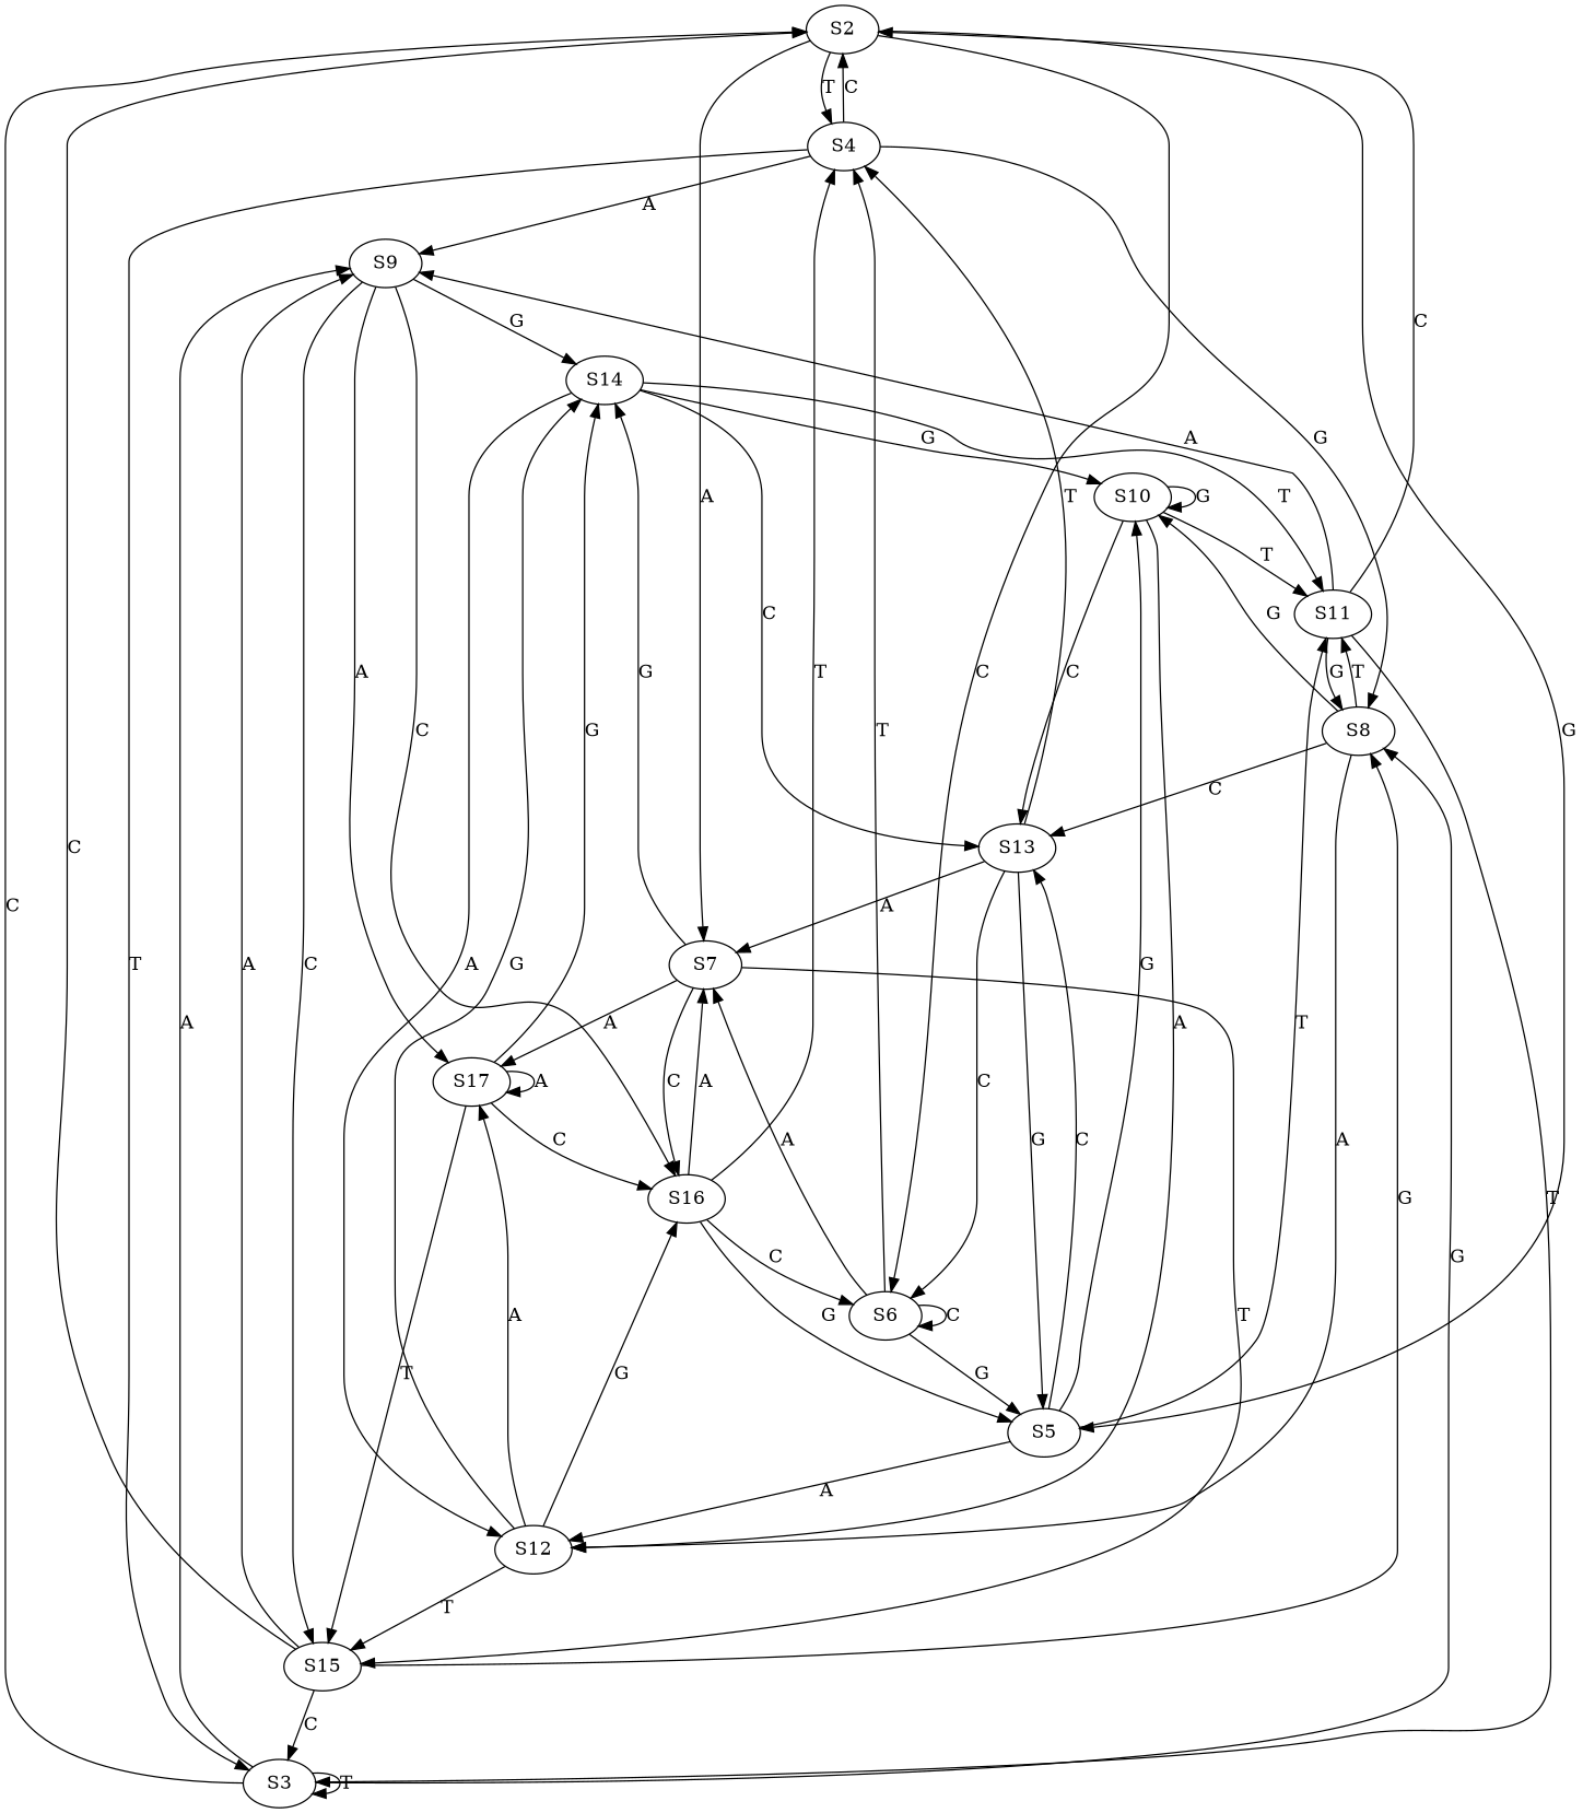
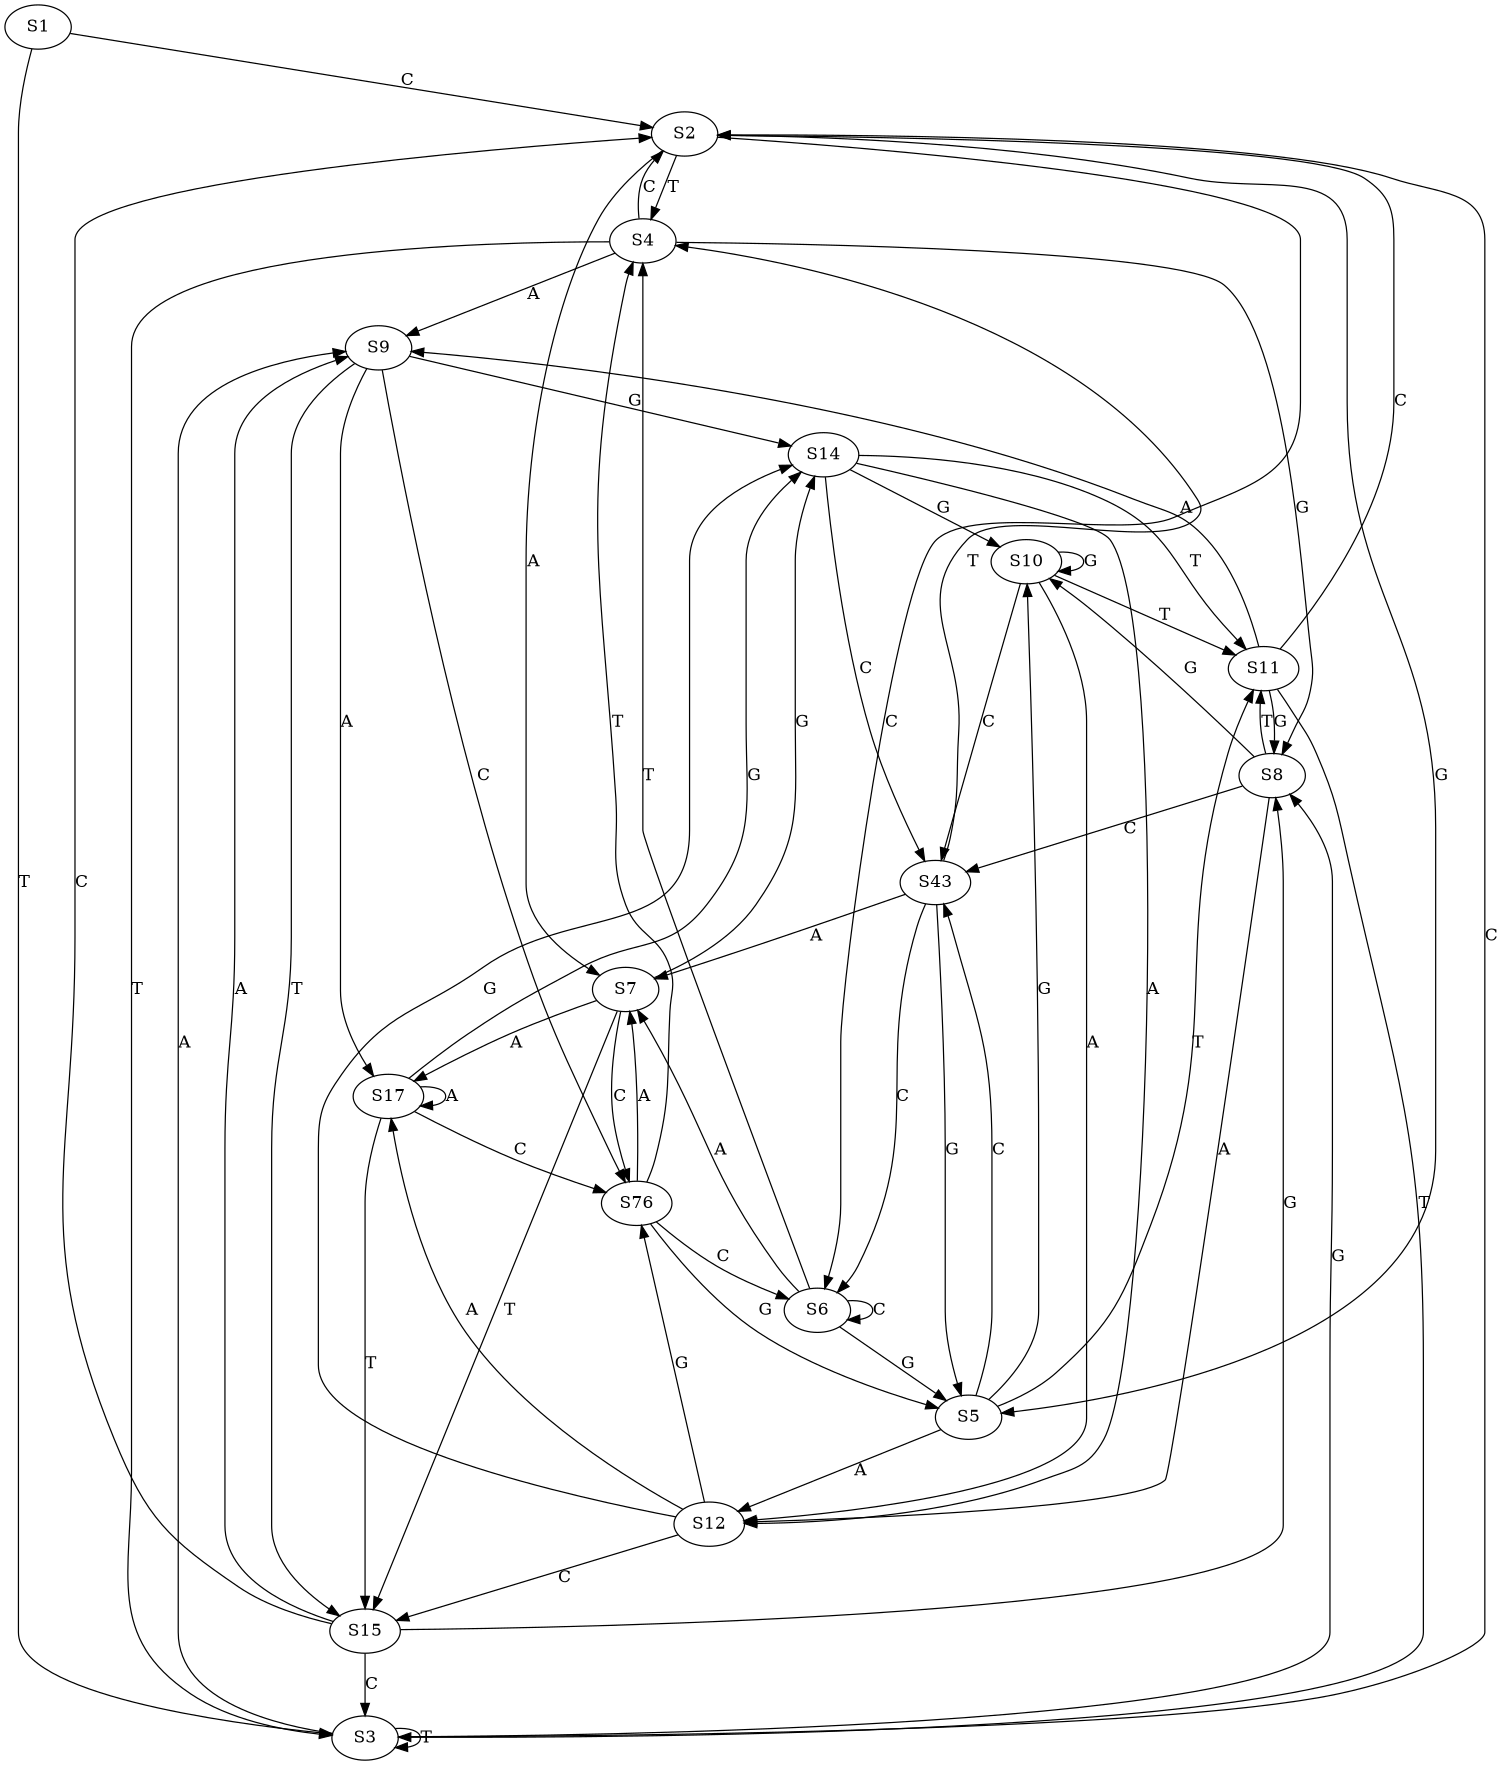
  strict digraph {
+   S1
    S2
    S3
    S4
    S5
    S6
    S7
    S8
    S9
    S10
    S11
    S12
-   S13
+   S13 [label=S43]
    S14
    S15
-   S16
+   S16 [label=S76]
    S17
+   S1 -> S2 [label=C]
+   S1 -> S3 [label=T]
    S2 -> S4 [label=T]
    S2 -> S5 [label=G]
    S2 -> S6 [label=C]
    S2 -> S7 [label=A]
    S3 -> S2 [label=C]
    S3 -> S3 [label=T]
    S3 -> S8 [label=G]
    S3 -> S9 [label=A]
    S4 -> S2 [label=C]
    S4 -> S3 [label=T]
    S4 -> S8 [label=G]
    S4 -> S9 [label=A]
    S5 -> S10 [label=G]
    S5 -> S11 [label=T]
    S5 -> S12 [label=A]
    S5 -> S13 [label=C]
    S6 -> S4 [label=T]
    S6 -> S5 [label=G]
    S6 -> S6 [label=C]
    S6 -> S7 [label=A]
    S7 -> S14 [label=G]
    S7 -> S15 [label=T]
    S7 -> S16 [label=C]
    S7 -> S17 [label=A]
    S8 -> S10 [label=G]
    S8 -> S11 [label=T]
    S8 -> S12 [label=A]
    S8 -> S13 [label=C]
    S9 -> S14 [label=G]
-   S9 -> S15 [label=C]
+   S9 -> S15 [label=T]
    S9 -> S16 [label=C]
    S9 -> S17 [label=A]
    S10 -> S10 [label=G]
    S10 -> S11 [label=T]
    S10 -> S12 [label=A]
    S10 -> S13 [label=C]
    S11 -> S2 [label=C]
    S11 -> S3 [label=T]
    S11 -> S8 [label=G]
    S11 -> S9 [label=A]
    S12 -> S14 [label=G]
-   S12 -> S15 [label=T]
+   S12 -> S15 [label=C]
    S12 -> S16 [label=G]
    S12 -> S17 [label=A]
    S13 -> S4 [label=T]
    S13 -> S5 [label=G]
    S13 -> S6 [label=C]
    S13 -> S7 [label=A]
    S14 -> S10 [label=G]
    S14 -> S11 [label=T]
    S14 -> S12 [label=A]
    S14 -> S13 [label=C]
    S15 -> S2 [label=C]
    S15 -> S3 [label=C]
    S15 -> S8 [label=G]
    S15 -> S9 [label=A]
    S16 -> S4 [label=T]
    S16 -> S5 [label=G]
    S16 -> S6 [label=C]
    S16 -> S7 [label=A]
    S17 -> S14 [label=G]
    S17 -> S15 [label=T]
    S17 -> S16 [label=C]
    S17 -> S17 [label=A]
  }
